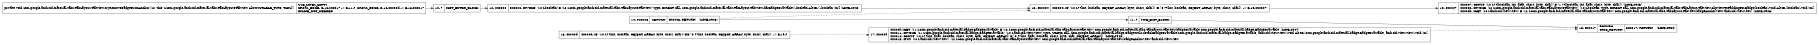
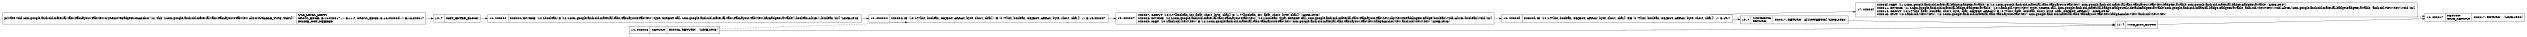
  digraph {
    rankdir=LR
    node [shape=record]
    n1 [label="{10\:\ ?|IGET_ENTER_BLOCK\l}"]
    n2 [label="{12\:\ 0x0000|0x0000: INVOKE  (r0 I:boolean) = (r2 I:com.google.android.material.tabs.TabLayout$TabView) type: DIRECT call: com.google.android.material.tabs.TabLayout.TabView.hasBadgeDrawable():boolean A[MD:():boolean (m)] (LINE:2942)\l}"]
    n3 [label="{13\:\ 0x0004|0x0004: IF  (r0 I:??[int, boolean, OBJECT, ARRAY, byte, short, char]) != (0 ??[int, boolean, OBJECT, ARRAY, byte, short, char])  \-\> B:15:0x0007 \l}"]
    n4 [label="{15\:\ 0x0007|0x0007: CONST  (r0 I:??[boolean, int, float, short, byte, char]) = (1 ??[boolean, int, float, short, byte, char])  (LINE:2945)\l0x0008: INVOKE  (r2 I:com.google.android.material.tabs.TabLayout$TabView), (r0 I:boolean) type: DIRECT call: com.google.android.material.tabs.TabLayout.TabView.clipViewToPaddingForBadge(boolean):void A[MD:(boolean):void (m)]\l0x000b: IGET  (r0 I:android.view.View) = (r2 I:com.google.android.material.tabs.TabLayout$TabView) com.google.android.material.tabs.TabLayout.TabView.badgeAnchorView android.view.View  (LINE:2946)\l}"]
    n5 [label="{14\:\ 0x0006|RETURN\l|0x0006: RETURN    (LINE:2943)\l}"]
    n6 [label="{11\:\ ?|MTH_EXIT_BLOCK\l}"]
    n7 [label="{16\:\ 0x000d|0x000d: IF  (r0 I:??[int, boolean, OBJECT, ARRAY, byte, short, char]) == (0 ??[int, boolean, OBJECT, ARRAY, byte, short, char])  \-\> B:19:? \l}"]
    n8 [label="{18\:\ 0x0017|RETURN\lORIG_RETURN\l|3x0017: RETURN    (LINE:2950)\l}"]
    n9 [label="{17\:\ 0x000f|0x000f: IGET  (r1 I:com.google.android.material.badge.BadgeDrawable) = (r2 I:com.google.android.material.tabs.TabLayout$TabView) com.google.android.material.tabs.TabLayout.TabView.badgeDrawable com.google.android.material.badge.BadgeDrawable  (LINE:2947)\l0x0011: INVOKE  (r1 I:com.google.android.material.badge.BadgeDrawable), (r0 I:android.view.View) type: STATIC call: com.google.android.material.badge.BadgeUtils.detachBadgeDrawable(com.google.android.material.badge.BadgeDrawable, android.view.View):void A[MD:(com.google.android.material.badge.BadgeDrawable, android.view.View):void (m)]\l0x0014: CONST  (r0 I:??[int, float, boolean, short, byte, char, OBJECT, ARRAY]) = (0 ??[int, float, boolean, short, byte, char, OBJECT, ARRAY])  (LINE:2948)\l0x0015: IPUT  (r0 I:android.view.View), (r2 I:com.google.android.material.tabs.TabLayout$TabView) com.google.android.material.tabs.TabLayout.TabView.badgeAnchorView android.view.View \l}"]
+   n10 [label="{19\:\ ?|SYNTHETIC\lRETURN\l|0x0017: RETURN   A[SYNTHETIC] (LINE:2950)\l}"]
    n11 [label="{private void com.google.android.material.tabs.TabLayout.TabView.tryRemoveBadgeFromAnchor((r2 'this' I:com.google.android.material.tabs.TabLayout$TabView A[IMMUTABLE_TYPE, THIS]))  | USE_LINES_HINTS\lCROSS_EDGE: B:18:0x0017 \-\> B:11:?, CROSS_EDGE: B:16:0x000d \-\> B:18:0x0017\lINLINE_NOT_NEEDED\l}"]
    n1 -> n2
    n2 -> n3
    n3 -> n4
+   n4 -> n7
    n5 -> n3 [style=dashed]
    n5 -> n6
    n6 -> n8
-   n7 -> n9 [style=dashed]
+   n7 -> n9 [style=solid]
+   n7 -> n10
    n9 -> n8 [style=dashed]
+   n10 -> n6
    n11 -> n1
  }
